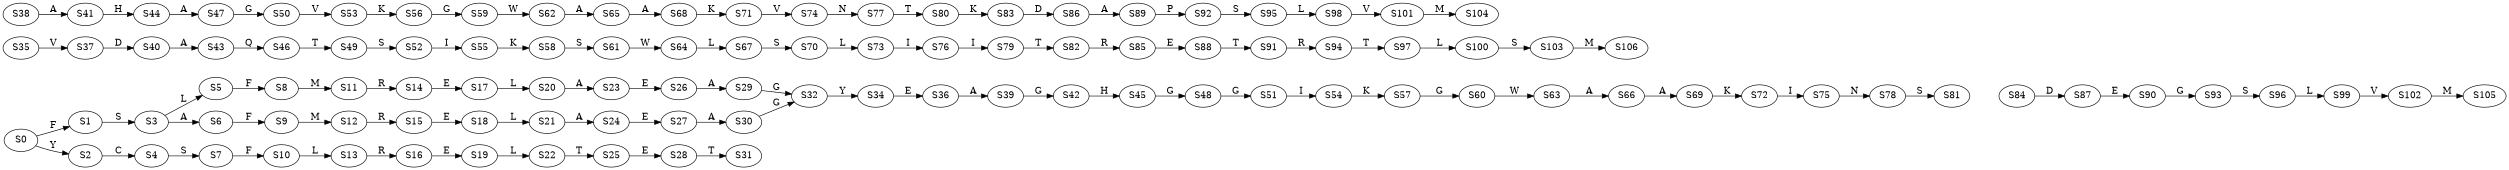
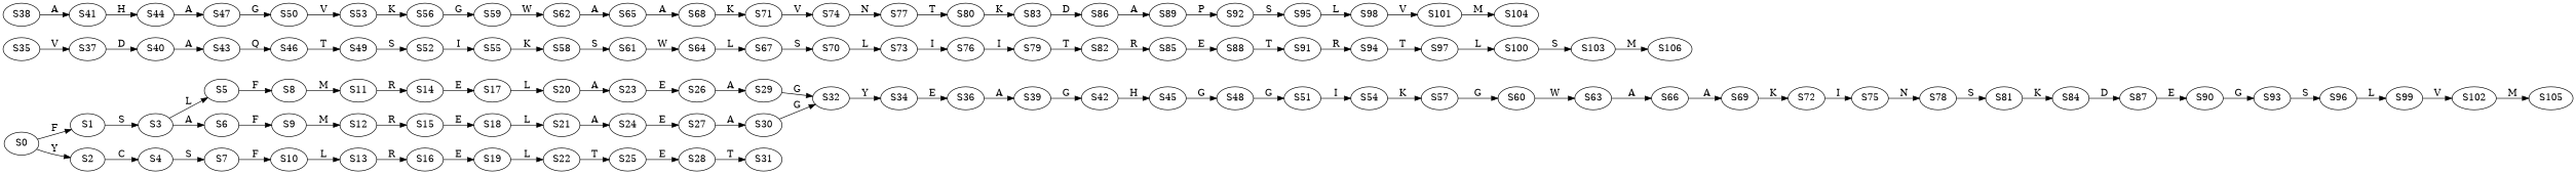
  strict digraph {
    rankdir=LR
    S0
    S1
    S2
    S3
    S4
    S5
    S6
    S7
    S8
    S9
    S10
    S11
    S12
    S13
    S14
    S15
    S16
    S17
    S18
    S19
    S20
    S21
    S22
    S23
    S24
    S25
    S26
    S27
    S28
    S29
    S30
    S31
    S32
    S34
    S36
    S35
    S37
    S39
    S40
    S38
    S41
    S42
    S43
    S44
    S45
    S46
    S47
    S48
    S49
    S50
    S51
    S52
    S53
    S54
    S55
    S56
    S57
    S58
    S59
    S60
    S61
    S62
    S63
    S64
    S65
    S66
    S67
    S68
    S69
    S70
    S71
    S72
    S73
    S74
    S75
    S76
    S77
    S78
    S79
    S80
    S81
    S82
    S83
    S84
    S85
    S86
    S87
    S88
    S89
    S90
    S91
    S92
    S93
    S94
    S95
    S96
    S97
    S98
    S99
    S100
    S101
    S102
    S103
    S104
    S105
    S106
    S0 -> S1 [label=F]
    S0 -> S2 [label=Y]
    S1 -> S3 [label=S]
    S2 -> S4 [label=C]
    S3 -> S5 [label=L]
    S3 -> S6 [label=A]
    S4 -> S7 [label=S]
    S5 -> S8 [label=F]
    S6 -> S9 [label=F]
    S7 -> S10 [label=F]
    S8 -> S11 [label=M]
    S9 -> S12 [label=M]
    S10 -> S13 [label=L]
    S11 -> S14 [label=R]
    S12 -> S15 [label=R]
    S13 -> S16 [label=R]
    S14 -> S17 [label=E]
    S15 -> S18 [label=E]
    S16 -> S19 [label=E]
    S17 -> S20 [label=L]
    S18 -> S21 [label=L]
    S19 -> S22 [label=L]
    S20 -> S23 [label=A]
    S21 -> S24 [label=A]
    S22 -> S25 [label=T]
    S23 -> S26 [label=E]
    S24 -> S27 [label=E]
    S25 -> S28 [label=E]
    S26 -> S29 [label=A]
    S27 -> S30 [label=A]
    S28 -> S31 [label=T]
    S29 -> S32 [label=G]
    S30 -> S32 [label=G]
    S32 -> S34 [label=Y]
    S34 -> S36 [label=E]
    S36 -> S39 [label=A]
    S35 -> S37 [label=V]
    S37 -> S40 [label=D]
    S39 -> S42 [label=G]
    S40 -> S43 [label=A]
    S38 -> S41 [label=A]
    S41 -> S44 [label=H]
    S42 -> S45 [label=H]
    S43 -> S46 [label=Q]
    S44 -> S47 [label=A]
    S45 -> S48 [label=G]
    S46 -> S49 [label=T]
    S47 -> S50 [label=G]
    S48 -> S51 [label=G]
    S49 -> S52 [label=S]
    S50 -> S53 [label=V]
    S51 -> S54 [label=I]
    S52 -> S55 [label=I]
    S53 -> S56 [label=K]
    S54 -> S57 [label=K]
    S55 -> S58 [label=K]
    S56 -> S59 [label=G]
    S57 -> S60 [label=G]
    S58 -> S61 [label=S]
    S59 -> S62 [label=W]
    S60 -> S63 [label=W]
    S61 -> S64 [label=W]
    S62 -> S65 [label=A]
    S63 -> S66 [label=A]
    S64 -> S67 [label=L]
    S65 -> S68 [label=A]
    S66 -> S69 [label=A]
    S67 -> S70 [label=S]
    S68 -> S71 [label=K]
    S69 -> S72 [label=K]
    S70 -> S73 [label=L]
    S71 -> S74 [label=V]
    S72 -> S75 [label=I]
    S73 -> S76 [label=I]
    S74 -> S77 [label=N]
    S75 -> S78 [label=N]
    S76 -> S79 [label=I]
    S77 -> S80 [label=T]
    S78 -> S81 [label=S]
    S79 -> S82 [label=T]
    S80 -> S83 [label=K]
+   S81 -> S84 [label=K]
    S82 -> S85 [label=R]
    S83 -> S86 [label=D]
    S84 -> S87 [label=D]
    S85 -> S88 [label=E]
    S86 -> S89 [label=A]
    S87 -> S90 [label=E]
    S88 -> S91 [label=T]
    S89 -> S92 [label=P]
    S90 -> S93 [label=G]
    S91 -> S94 [label=R]
    S92 -> S95 [label=S]
    S93 -> S96 [label=S]
    S94 -> S97 [label=T]
    S95 -> S98 [label=L]
    S96 -> S99 [label=L]
    S97 -> S100 [label=L]
    S98 -> S101 [label=V]
    S99 -> S102 [label=V]
    S100 -> S103 [label=S]
    S101 -> S104 [label=M]
    S102 -> S105 [label=M]
    S103 -> S106 [label=M]
  }
